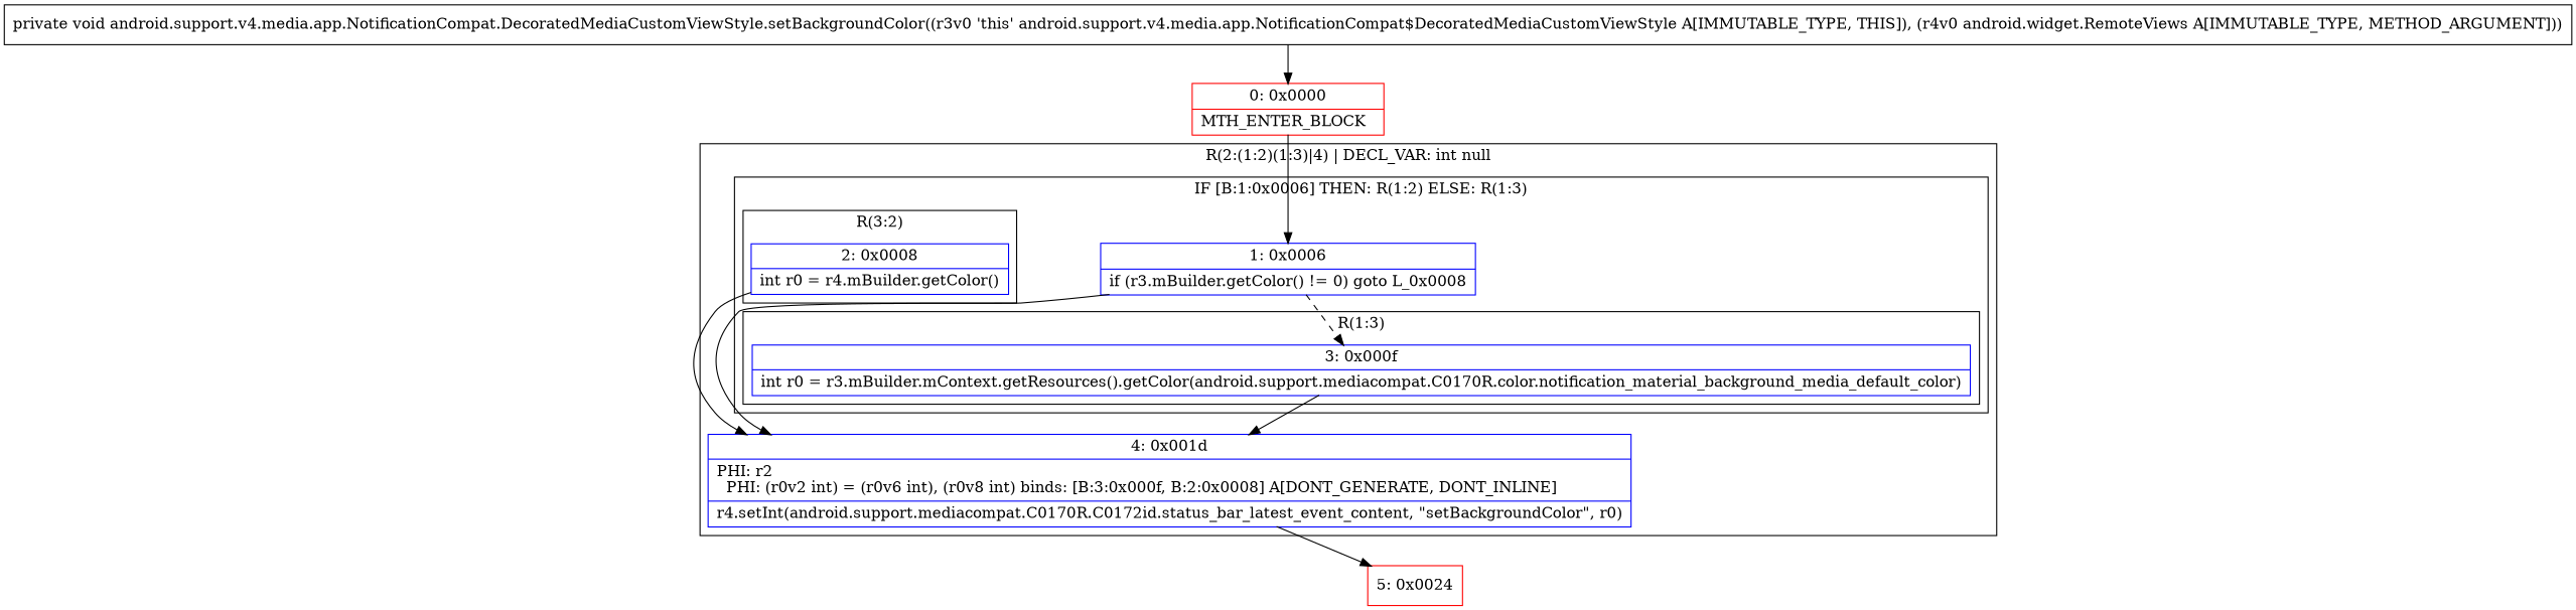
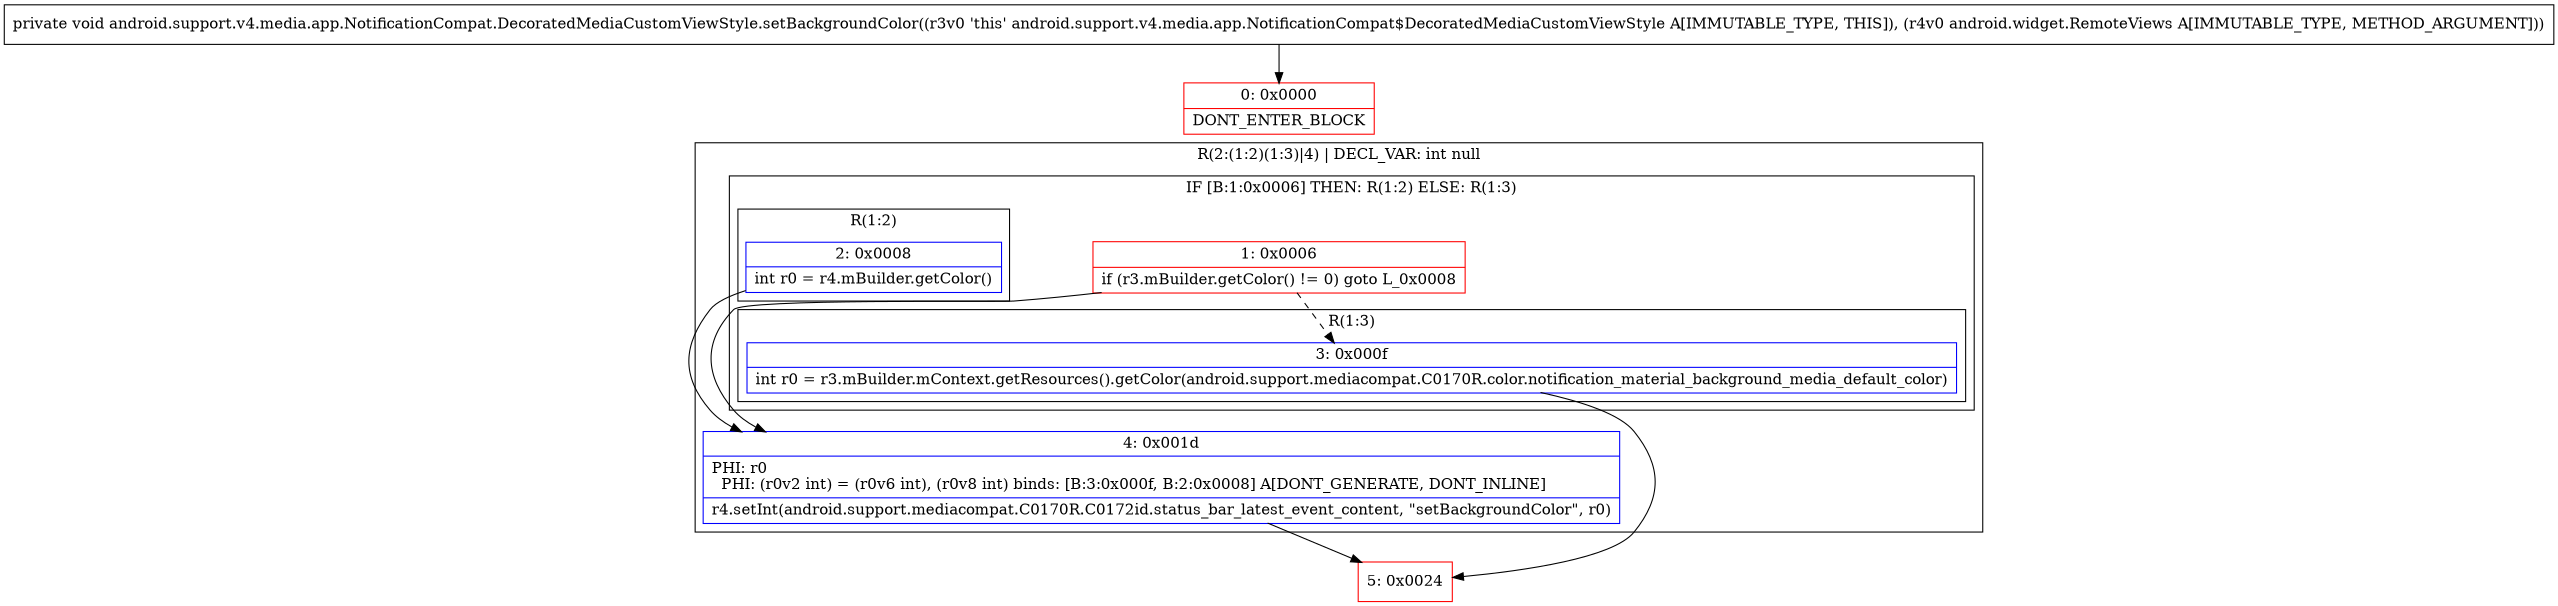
  digraph {
    node [color=blue shape=record]
    n1 [label="{2\:\ 0x0008|int r0 = r4.mBuilder.getColor()\l}"]
    n2 [label="{3\:\ 0x000f|int r0 = r3.mBuilder.mContext.getResources().getColor(android.support.mediacompat.C0170R.color.notification_material_background_media_default_color)\l}"]
-   n3 [label="{1\:\ 0x0006|if (r3.mBuilder.getColor() != 0) goto L_0x0008\l}"]
-   n4 [label="{4\:\ 0x001d|PHI: r2 \l  PHI: (r0v2 int) = (r0v6 int), (r0v8 int) binds: [B:3:0x000f, B:2:0x0008] A[DONT_GENERATE, DONT_INLINE]\l|r4.setInt(android.support.mediacompat.C0170R.C0172id.status_bar_latest_event_content, \"setBackgroundColor\", r0)\l}"]
+   n3 [color=red label="{1\:\ 0x0006|if (r3.mBuilder.getColor() != 0) goto L_0x0008\l}"]
+   n4 [label="{4\:\ 0x001d|PHI: r0 \l  PHI: (r0v2 int) = (r0v6 int), (r0v8 int) binds: [B:3:0x000f, B:2:0x0008] A[DONT_GENERATE, DONT_INLINE]\l|r4.setInt(android.support.mediacompat.C0170R.C0172id.status_bar_latest_event_content, \"setBackgroundColor\", r0)\l}"]
    n5 [color=red label="{5\:\ 0x0024}"]
-   n6 [color=red label="{0\:\ 0x0000|MTH_ENTER_BLOCK\l}"]
+   n6 [color=red label="{0\:\ 0x0000|DONT_ENTER_BLOCK\l}"]
    n7 [label="{private void android.support.v4.media.app.NotificationCompat.DecoratedMediaCustomViewStyle.setBackgroundColor((r3v0 'this' android.support.v4.media.app.NotificationCompat$DecoratedMediaCustomViewStyle A[IMMUTABLE_TYPE, THIS]), (r4v0 android.widget.RemoteViews A[IMMUTABLE_TYPE, METHOD_ARGUMENT])) }" color=""]
    subgraph cluster_1 {
      label="R(2:(1:2)(1:3)|4) | DECL_VAR: int null\l"
      n4
      subgraph cluster_2 {
        label="IF [B:1:0x0006] THEN: R(1:2) ELSE: R(1:3)"
        n3
        subgraph cluster_3 {
-         label="R(3:2)"
+         label="R(1:2)"
          n1
        }
        subgraph cluster_4 {
          label="R(1:3)"
          n2
        }
      }
    }
    n1 -> n4
-   n2 -> n4
+   n2 -> n5
    n3 -> n2 [style=dashed]
    n3 -> n4
    n4 -> n5
-   n6 -> n3
    n7 -> n6
  }
